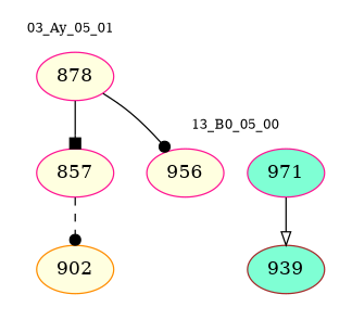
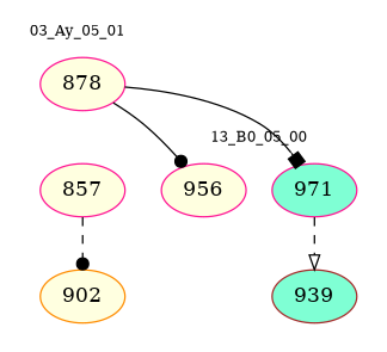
  digraph {
    node [color=deeppink fillcolor=lightyellow style=filled]
    edge [arrowhead=dot color=black style=solid]
    n1 [label=878]
    n2 [label=857]
    n3 [color=darkorange label=902]
    n4 [fillcolor=aquamarine label=971]
    n5 [color=brown fillcolor=aquamarine label=939]
    n6 [label=956]
    subgraph cluster_1 {
      color=white
      fontsize=10
      label="03_Ay_05_01"
      n1
      n2
      n3
    }
    subgraph cluster_2 {
      color=white
      fontsize=10
      label="13_B0_05_00"
      n4
      n5
      n6
    }
-   n1 -> n2 [arrowhead=box]
+   n1 -> n4 [arrowhead=box]
    n1 -> n6
    n2 -> n3 [style=dashed]
-   n4 -> n5 [arrowhead=onormal]
+   n4 -> n5 [arrowhead=onormal style=dashed]
  }
